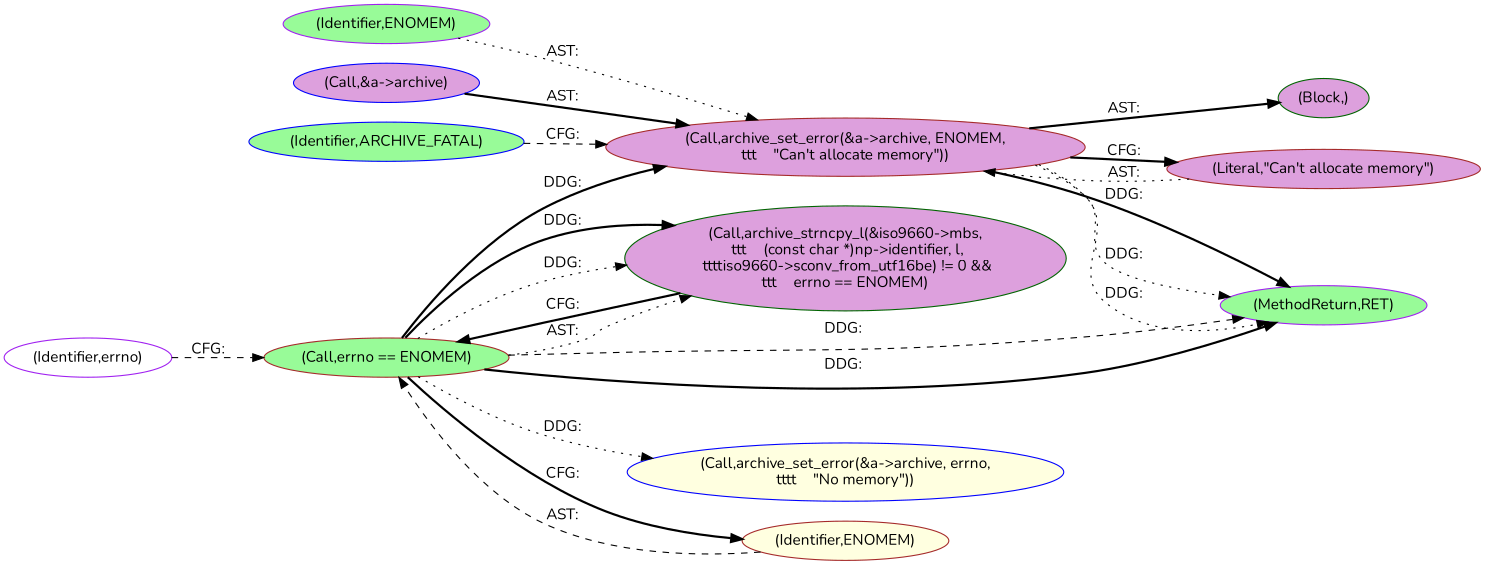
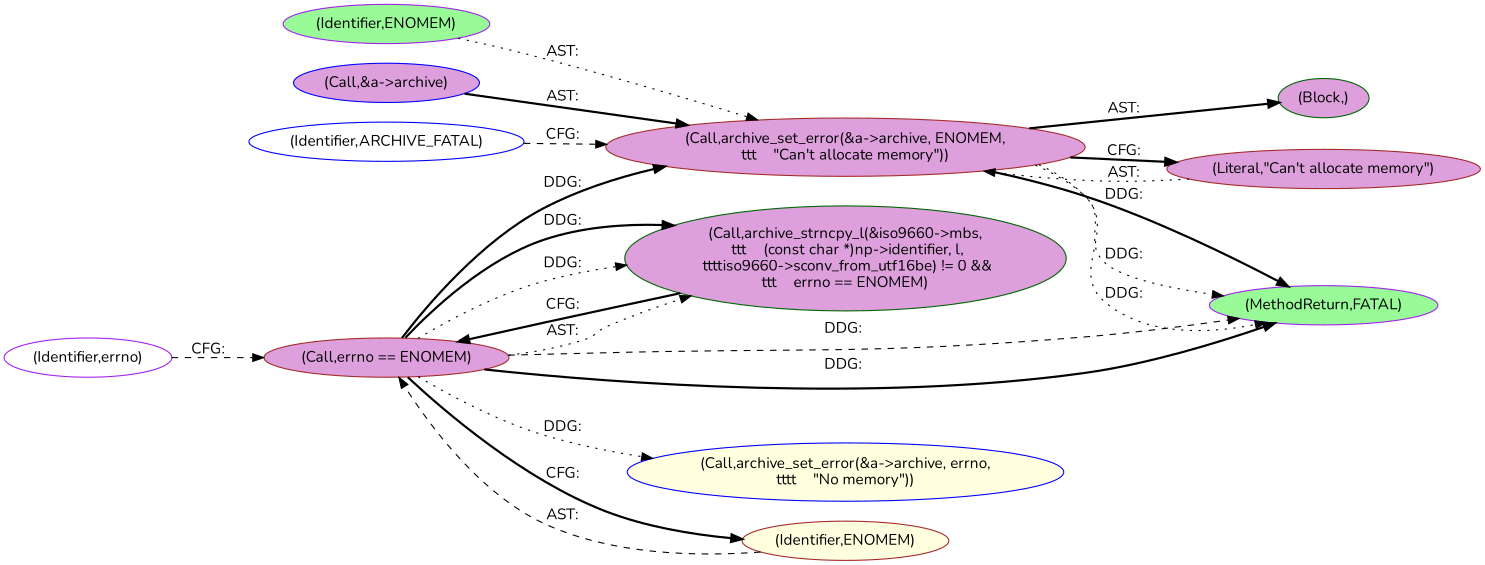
  digraph {
    fontname=Nunito
    rankdir=LR
    node [color=brown fillcolor=plum fontname=Nunito style=filled]
    edge [fontname=Nunito style=bold]
    n1 [label="(Call,archive_set_error(&a->archive, ENOMEM,\n\t\t\t    \"Can't allocate memory\"))"]
    n2 [label="(Literal,\"Can't allocate memory\")"]
-   n3 [color=purple fillcolor=palegreen label="(MethodReturn,RET)"]
+   n3 [color=purple fillcolor=palegreen label="(MethodReturn,FATAL)"]
    n4 [color=darkgreen label="(Block,)"]
-   n5 [fillcolor=palegreen label="(Call,errno == ENOMEM)"]
+   n5 [label="(Call,errno == ENOMEM)"]
    n6 [color=blue fillcolor=lightyellow label="(Call,archive_set_error(&a->archive, errno,\n\t\t\t\t    \"No memory\"))"]
    n7 [fillcolor=lightyellow label="(Identifier,ENOMEM)"]
    n8 [color=darkgreen label="(Call,archive_strncpy_l(&iso9660->mbs,\n \t\t\t    (const char *)np->identifier, l,\n \t\t\t\tiso9660->sconv_from_utf16be) != 0 &&\n\t\t\t    errno == ENOMEM)"]
    n9 [color=purple fillcolor=palegreen label="(Identifier,ENOMEM)"]
    n10 [color=blue label="(Call,&a->archive)"]
-   n11 [color=blue fillcolor=palegreen label="(Identifier,ARCHIVE_FATAL)"]
+   n11 [color=blue fillcolor=white label="(Identifier,ARCHIVE_FATAL)"]
    n12 [color=purple fillcolor=white label="(Identifier,errno)"]
    n1 -> n2 [label="CFG: "]
    n1 -> n3 [label="DDG: " style=dotted]
    n1 -> n3 [label="DDG: " style=dotted]
    n1 -> n3 [label="DDG: "]
    n1 -> n4 [label="AST: "]
    n2 -> n1 [label="AST: " style=dotted]
    n5 -> n1 [label="DDG: "]
    n5 -> n3 [label="DDG: " style=dashed]
    n5 -> n3 [label="DDG: "]
    n5 -> n6 [label="DDG: " style=dotted]
    n5 -> n7 [label="CFG: "]
    n5 -> n8 [label="AST: " style=dotted]
    n5 -> n8 [label="DDG: "]
    n5 -> n8 [label="DDG: " style=dotted]
    n7 -> n5 [label="AST: " style=dashed]
    n8 -> n5 [label="CFG: "]
    n9 -> n1 [label="AST: " style=dotted]
    n10 -> n1 [label="AST: "]
    n11 -> n1 [label="CFG: " style=dashed]
    n12 -> n5 [label="CFG: " style=dashed]
  }
